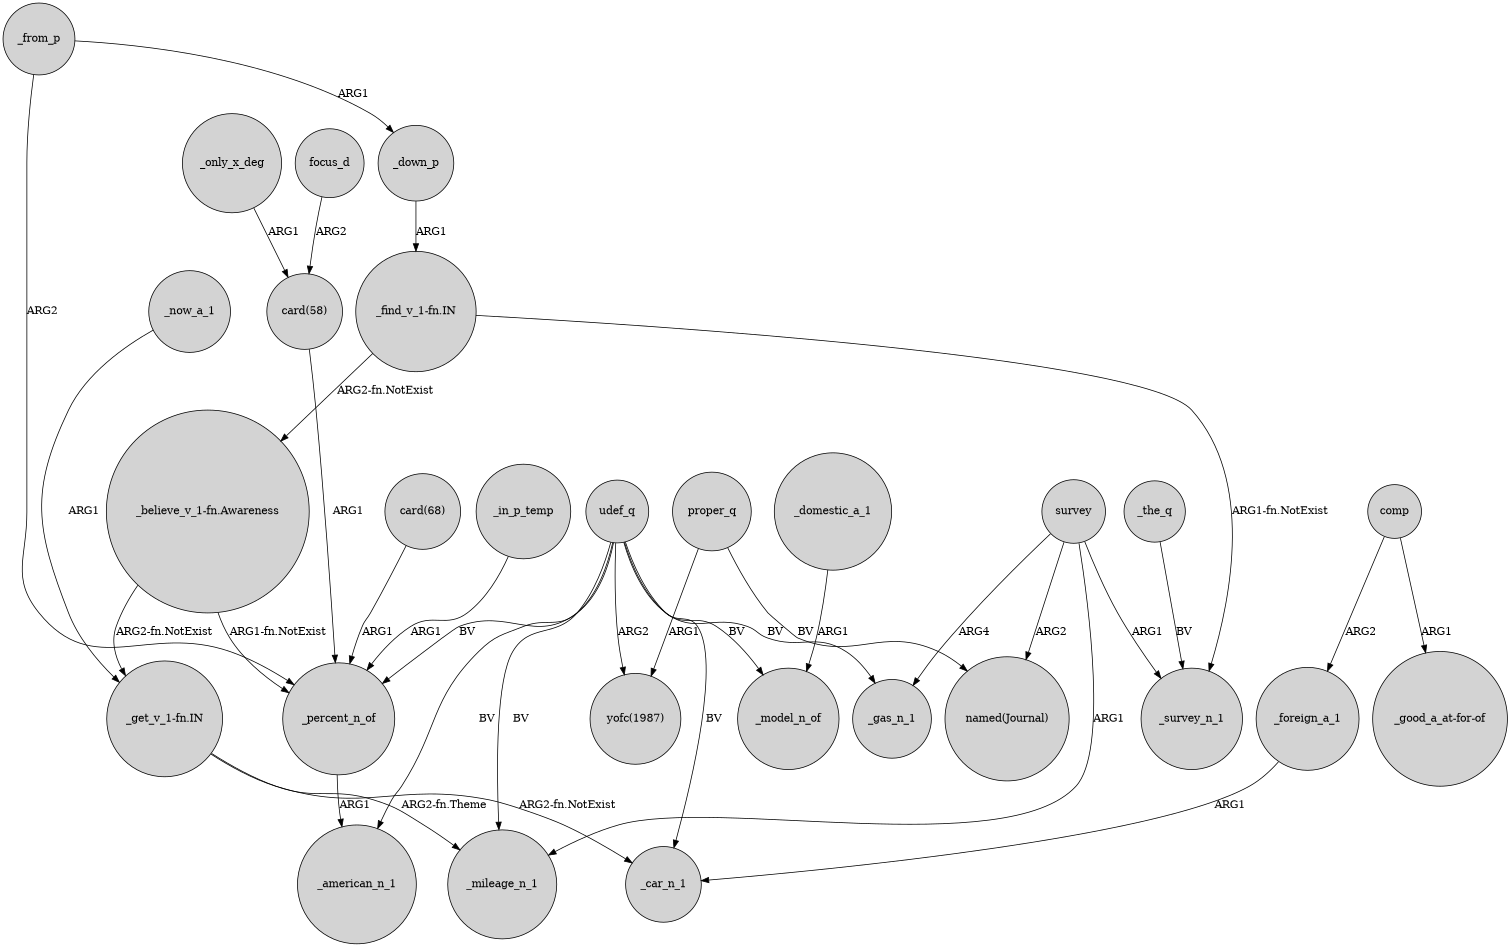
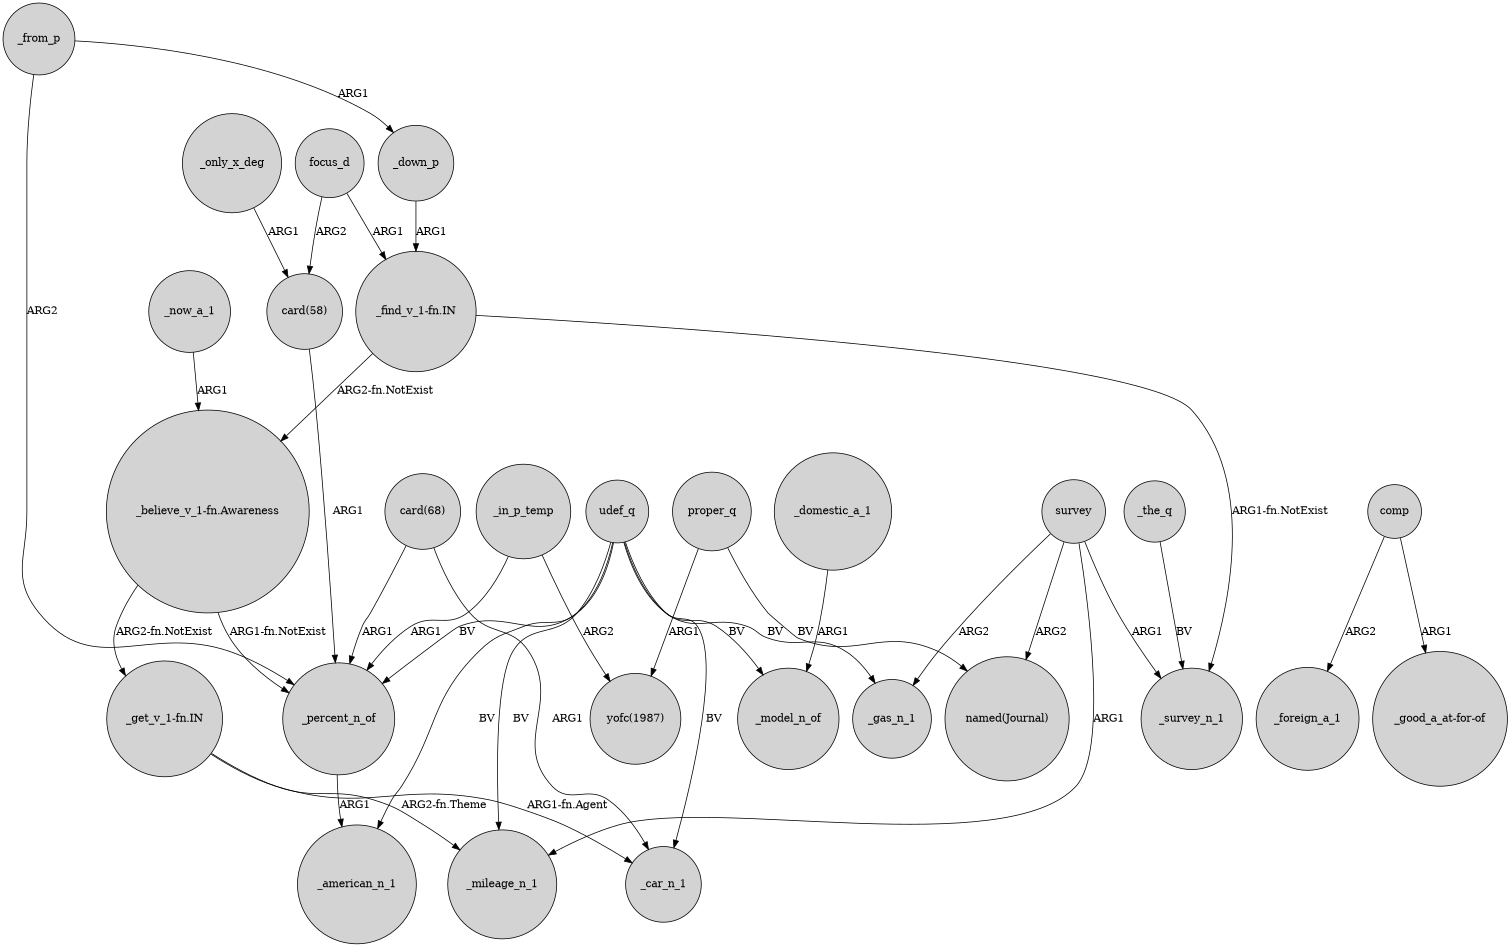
  digraph {
    node [shape=circle style=filled]
    _in_p_temp
    "yofc(1987)"
    _percent_n_of
    _american_n_1
    _down_p
    "_find_v_1-fn.IN"
    "_believe_v_1-fn.Awareness"
    _survey_n_1
    "_get_v_1-fn.IN"
    comp
    "_good_a_at-for-of"
    _foreign_a_1
    focus_d
    "card(58)"
    _mileage_n_1
    _car_n_1
    _from_p
    _domestic_a_1
    _model_n_of
    n20 [label=survey]
    _gas_n_1
    "named(Journal)"
    udef_q
    _only_x_deg
    _the_q
    _now_a_1
    proper_q
    "card(68)"
-   udef_q -> "yofc(1987)" [label=ARG2]
+   _in_p_temp -> "yofc(1987)" [label=ARG2]
    _in_p_temp -> _percent_n_of [label=ARG1]
    _percent_n_of -> _american_n_1 [label=ARG1]
    _down_p -> "_find_v_1-fn.IN" [label=ARG1]
    "_find_v_1-fn.IN" -> "_believe_v_1-fn.Awareness" [label="ARG2-fn.NotExist"]
    "_find_v_1-fn.IN" -> _survey_n_1 [label="ARG1-fn.NotExist"]
    "_believe_v_1-fn.Awareness" -> _percent_n_of [label="ARG1-fn.NotExist"]
    "_believe_v_1-fn.Awareness" -> "_get_v_1-fn.IN" [label="ARG2-fn.NotExist"]
    "_get_v_1-fn.IN" -> _mileage_n_1 [label="ARG2-fn.Theme"]
-   "_get_v_1-fn.IN" -> _car_n_1 [label="ARG2-fn.NotExist"]
+   "_get_v_1-fn.IN" -> _car_n_1 [label="ARG1-fn.Agent"]
    comp -> "_good_a_at-for-of" [label=ARG1]
    comp -> _foreign_a_1 [label=ARG2]
-   _foreign_a_1 -> _car_n_1 [label=ARG1]
+   "card(68)" -> _car_n_1 [label=ARG1]
+   focus_d -> "_find_v_1-fn.IN" [label=ARG1]
    focus_d -> "card(58)" [label=ARG2]
    "card(58)" -> _percent_n_of [label=ARG1]
    _from_p -> _percent_n_of [label=ARG2]
    _from_p -> _down_p [label=ARG1]
    _domestic_a_1 -> _model_n_of [label=ARG1]
    n20 -> _survey_n_1 [label=ARG1]
    n20 -> _mileage_n_1 [label=ARG1]
-   n20 -> _gas_n_1 [label=ARG4]
+   n20 -> _gas_n_1 [label=ARG2]
    n20 -> "named(Journal)" [label=ARG2]
    udef_q -> _percent_n_of [label=BV]
    udef_q -> _american_n_1 [label=BV]
    udef_q -> _mileage_n_1 [label=BV]
    udef_q -> _car_n_1 [label=BV]
    udef_q -> _model_n_of [label=BV]
    udef_q -> _gas_n_1 [label=BV]
    _only_x_deg -> "card(58)" [label=ARG1]
    _the_q -> _survey_n_1 [label=BV]
-   _now_a_1 -> "_get_v_1-fn.IN" [label=ARG1]
+   _now_a_1 -> "_believe_v_1-fn.Awareness" [label=ARG1]
    proper_q -> "yofc(1987)" [label=ARG1]
    proper_q -> "named(Journal)" [label=BV]
    "card(68)" -> _percent_n_of [label=ARG1]
  }
